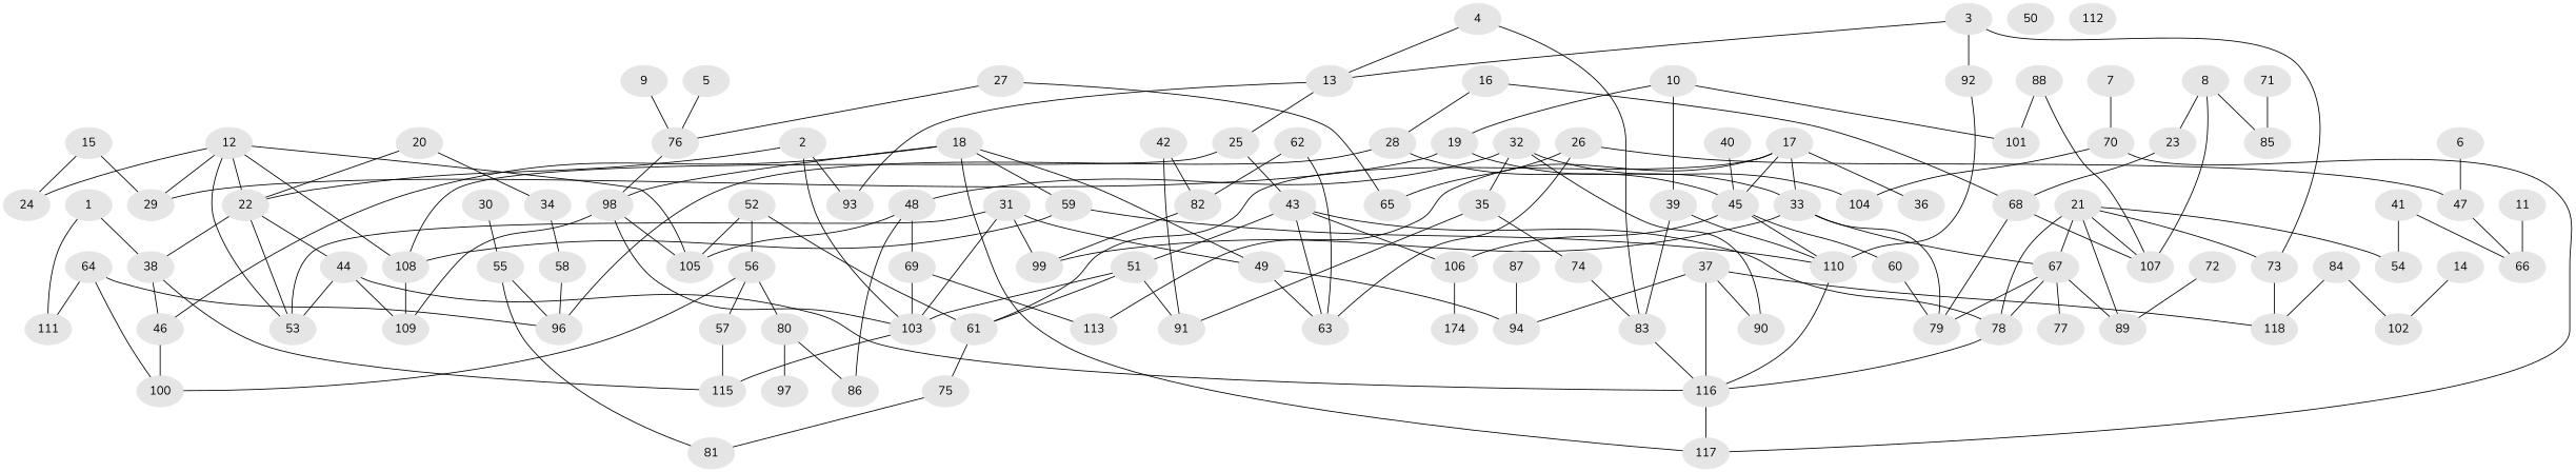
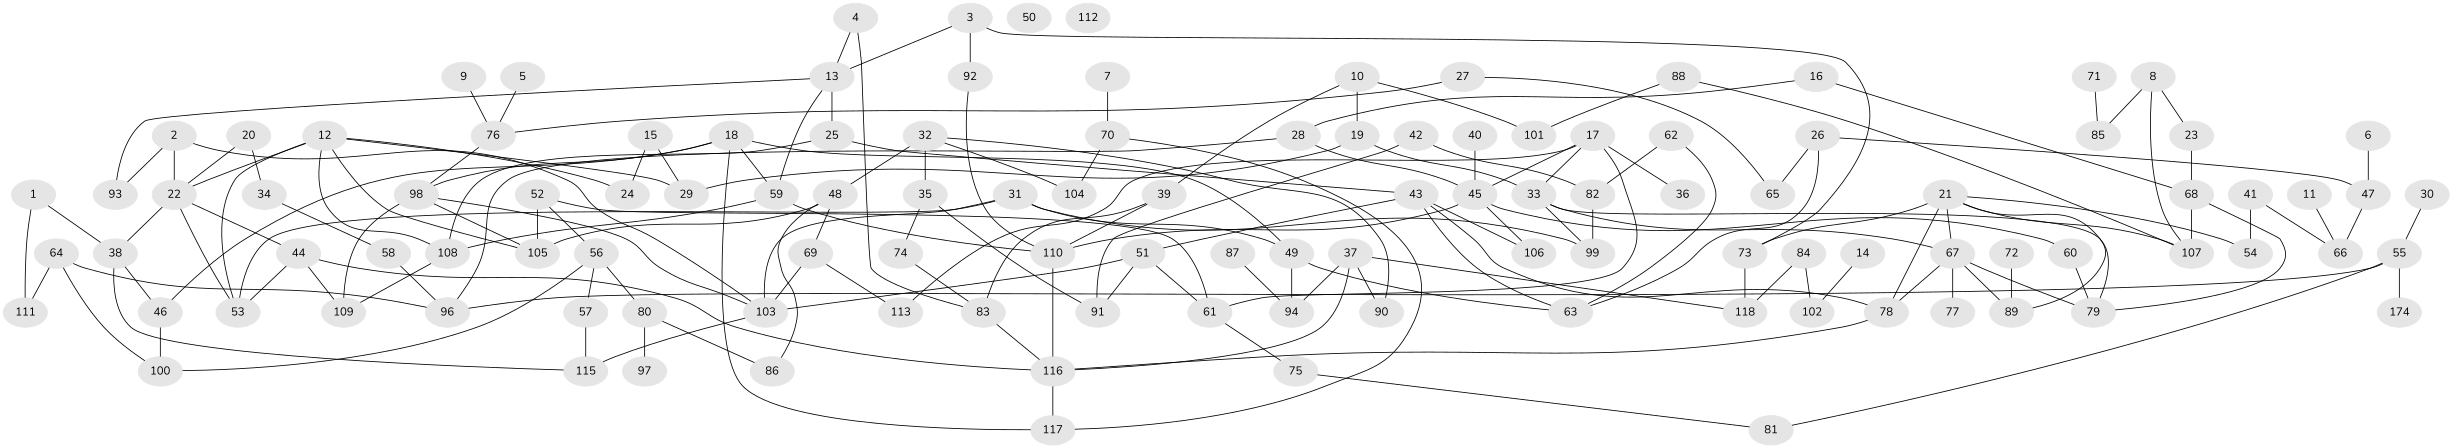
  graph {
    fontname=Nunito
    node [color=gray90 fontname=Nunito style=filled]
    edge [fontname=Nunito]
    1
    38
    111
    46
    115
    2
    22
    93
    103
    53
    44
    3
    13
    73
    92
    25
    59
    118
    110
    4
    83
    116
    5
    76
    98
    6
    47
    66
    7
    70
    117
    104
    8
    23
    85
    107
    68
    9
    10
    19
    39
    101
    29
    33
    11
    12
    24
    105
    108
    109
    43
    14
    102
    15
    16
    28
    45
    96
    79
    17
    36
    61
    113
    67
    99
    106
    60
    75
    18
    49
    100
    63
    94
    20
    34
    58
    21
    54
    78
    89
    77
    51
    26
    65
    27
    30
    55
    81
    31
    32
    35
    48
    90
    74
    91
    69
    86
    37
    40
    41
    42
    82
    n103 [label=174]
    50
    52
    56
    57
    80
    97
    62
    64
    71
    72
    84
    87
    88
    112
    1 -- 38
    1 -- 111
    38 -- 46
    38 -- 115
    46 -- 100
    2 -- 22
    2 -- 93
    2 -- 103
    22 -- 38
    22 -- 53
    22 -- 44
    103 -- 115
    44 -- 53
    44 -- 116
    44 -- 109
    3 -- 13
    3 -- 73
    3 -- 92
    13 -- 93
    13 -- 25
+   13 -- 59
    73 -- 118
    92 -- 110
    25 -- 108
    25 -- 43
    59 -- 110
    59 -- 108
    110 -- 116
    4 -- 13
    4 -- 83
    83 -- 116
    116 -- 117
    5 -- 76
    76 -- 98
    98 -- 103
    98 -- 105
    98 -- 109
    6 -- 47
    47 -- 66
    7 -- 70
    70 -- 117
    70 -- 104
    8 -- 23
    8 -- 85
    8 -- 107
    23 -- 68
    68 -- 107
    68 -- 79
    9 -- 76
    10 -- 19
    10 -- 39
    10 -- 101
    19 -- 29
    19 -- 33
    39 -- 110
    39 -- 83
    33 -- 79
    33 -- 67
    33 -- 99
    11 -- 66
    12 -- 22
    12 -- 53
    12 -- 29
    12 -- 24
    12 -- 105
    12 -- 108
    108 -- 109
    43 -- 106
    43 -- 63
    43 -- 78
    43 -- 51
    14 -- 102
    15 -- 29
    15 -- 24
    16 -- 68
    16 -- 28
    28 -- 45
    28 -- 96
    45 -- 110
    45 -- 106
    45 -- 60
    17 -- 33
    17 -- 45
    17 -- 36
    17 -- 61
    17 -- 113
    61 -- 75
    67 -- 79
    67 -- 78
    67 -- 89
    67 -- 77
-   106 -- n103
+   55 -- n103
    60 -- 79
    75 -- 81
    18 -- 46
    18 -- 59
    18 -- 98
    18 -- 117
    18 -- 49
    49 -- 63
    49 -- 94
    20 -- 22
    20 -- 34
    34 -- 58
    58 -- 96
    21 -- 73
    21 -- 107
    21 -- 67
    21 -- 54
    21 -- 78
    21 -- 89
    78 -- 116
    51 -- 103
    51 -- 61
    51 -- 91
    26 -- 47
    26 -- 63
    26 -- 65
    27 -- 76
    27 -- 65
    30 -- 55
    55 -- 96
    55 -- 81
    31 -- 103
    31 -- 53
    31 -- 99
    31 -- 49
    32 -- 104
    32 -- 35
    32 -- 48
    32 -- 90
    35 -- 74
    35 -- 91
    48 -- 105
    48 -- 69
    48 -- 86
    74 -- 83
    69 -- 103
    69 -- 113
    37 -- 118
    37 -- 116
    37 -- 94
    37 -- 90
    40 -- 45
    41 -- 66
    41 -- 54
    42 -- 91
    42 -- 82
    82 -- 99
    52 -- 105
    52 -- 61
    52 -- 56
    56 -- 100
    56 -- 57
    56 -- 80
    57 -- 115
    80 -- 86
    80 -- 97
    62 -- 63
    62 -- 82
    64 -- 111
    64 -- 96
    64 -- 100
    71 -- 85
    72 -- 89
    84 -- 118
    84 -- 102
    87 -- 94
    88 -- 107
    88 -- 101
  }
